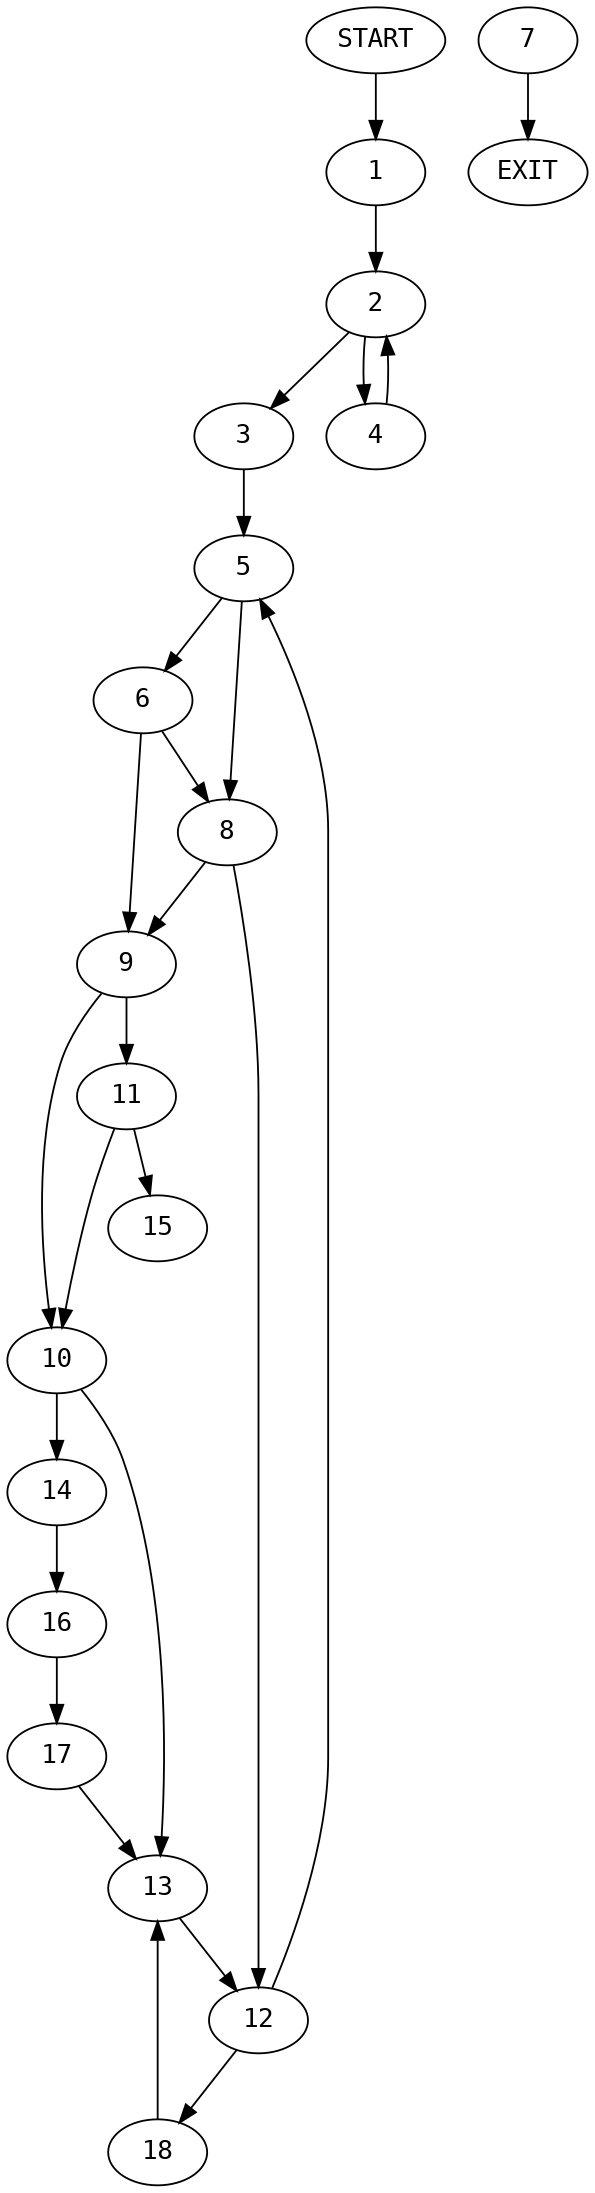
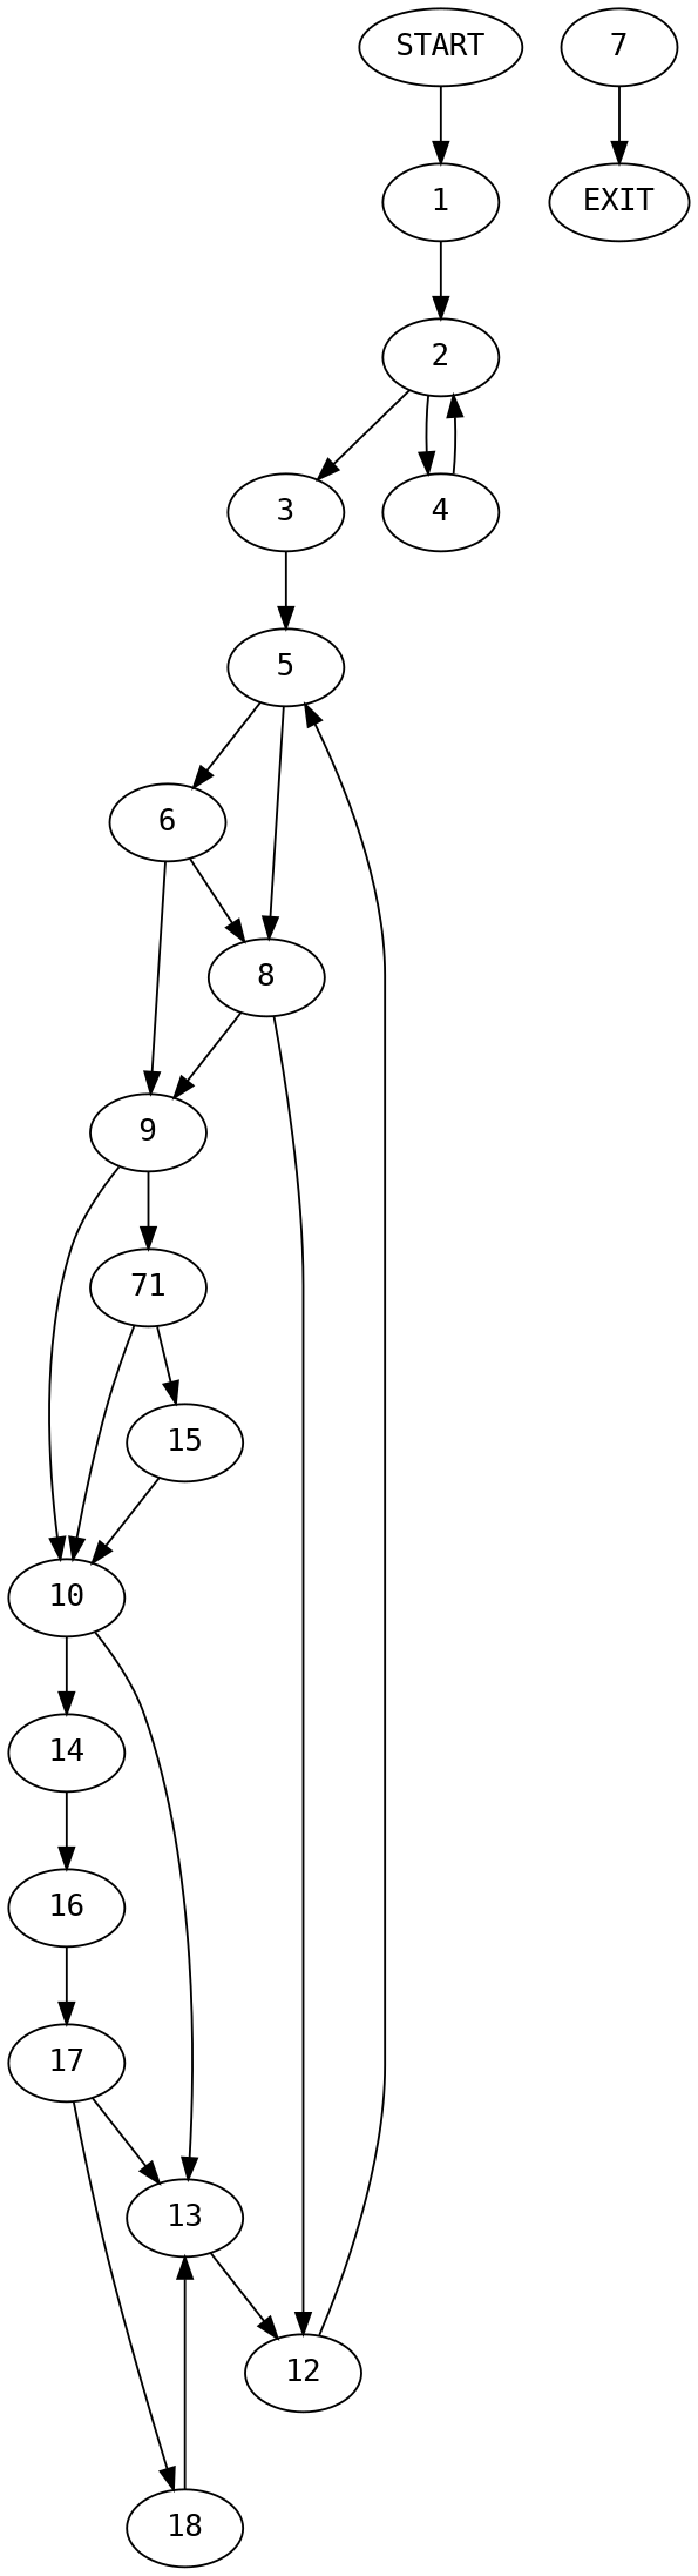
  digraph {
    fontname="DejaVu Sans Mono"
    node [fontname="DejaVu Sans Mono"]
    edge [fontname="DejaVu Sans Mono"]
    n1 [label=START]
    1
    2
    n4 [label=EXIT]
    3
    4
    5
    6
    8
    9
    7
    12
    10
-   11
+   11 [label=71]
    13
    14
    15
    16
    17
    18
    n1 -> 1
    1 -> 2
    2 -> 3
    2 -> 4
    3 -> 5
    4 -> 2
    5 -> 6
    5 -> 8
    6 -> 8
    6 -> 9
    8 -> 9
    8 -> 12
    9 -> 10
    9 -> 11
    7 -> n4
    12 -> 5
    10 -> 13
    10 -> 14
    11 -> 10
    11 -> 15
    13 -> 12
    14 -> 16
+   15 -> 10
    16 -> 17
    17 -> 13
-   12 -> 18
+   17 -> 18
    18 -> 13
  }
